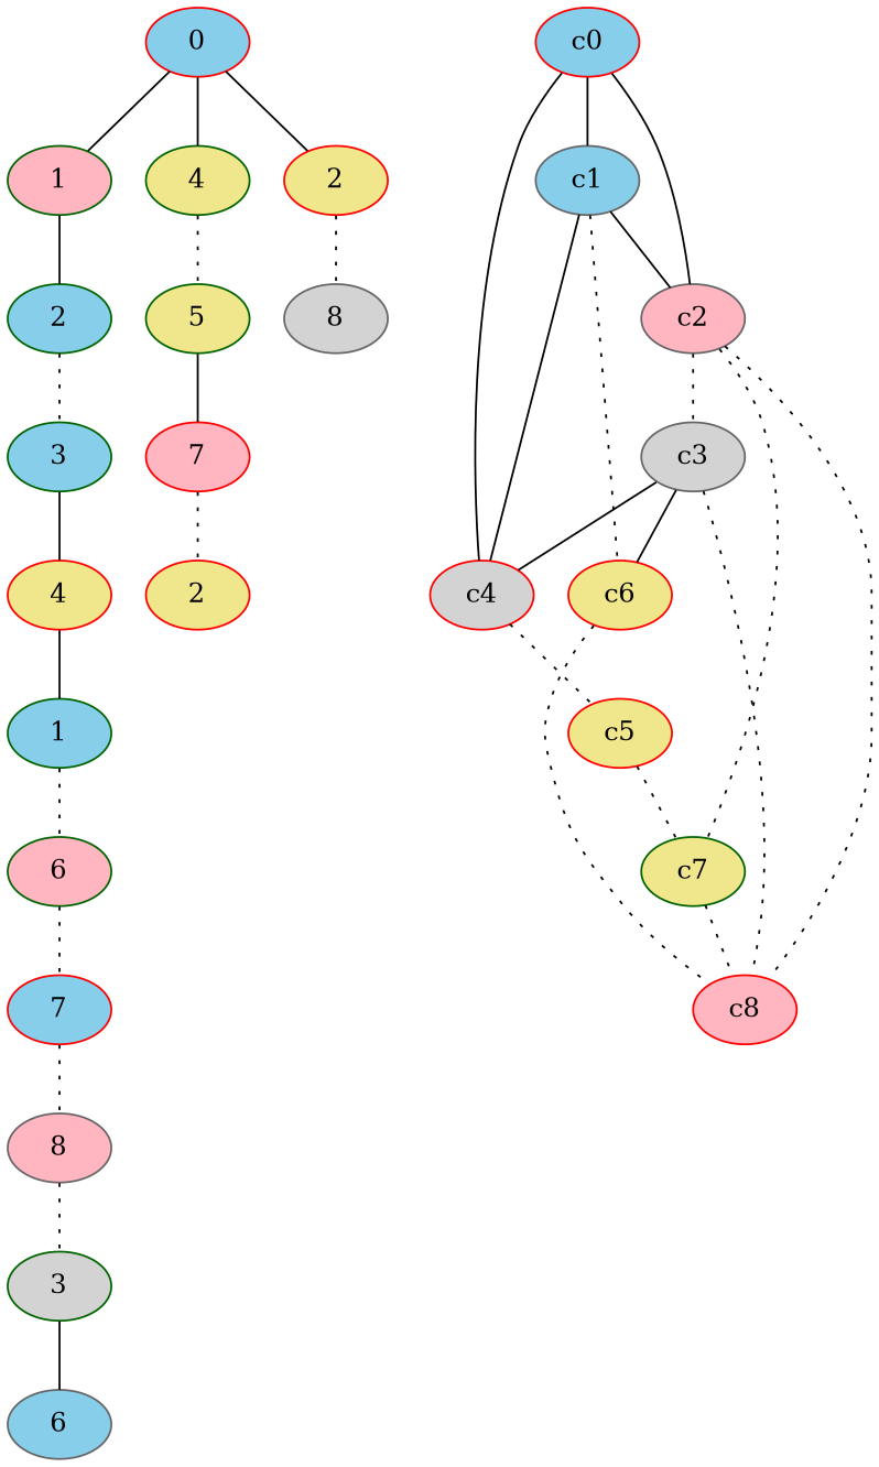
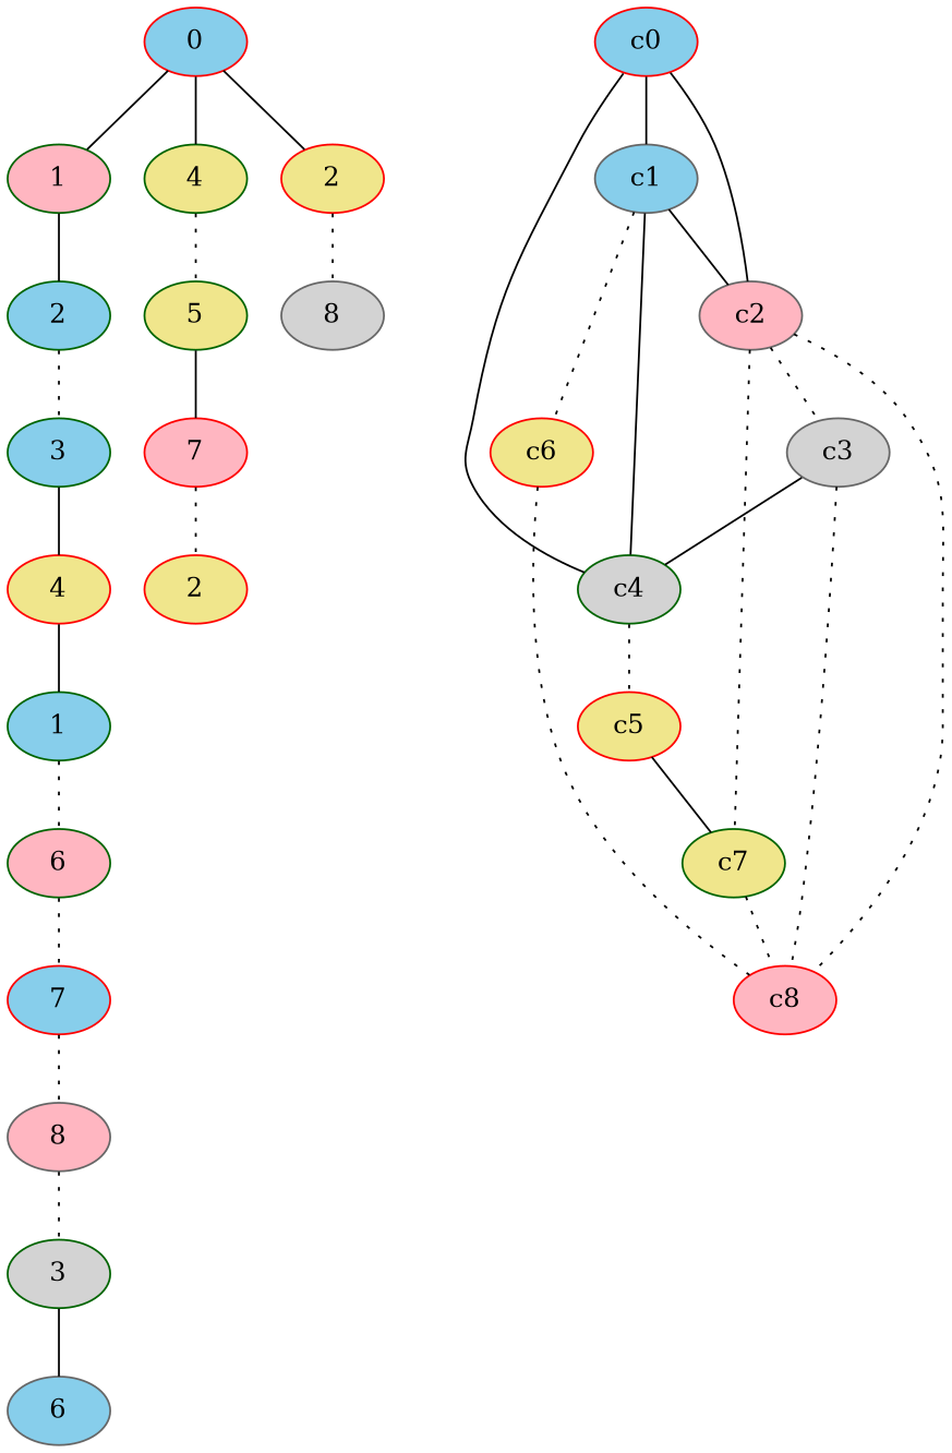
  graph {
    node [color=red fillcolor=skyblue style=filled]
    n1 [label=0]
    n2 [color=darkgreen fillcolor=lightpink label=1]
    n3 [color=darkgreen fillcolor=khaki label=4]
    n4 [fillcolor=khaki label=2]
    n5 [color=darkgreen label=2]
    n6 [color=darkgreen fillcolor=khaki label=5]
    n7 [color=gray40 fillcolor=lightgrey label=8]
    n8 [color=darkgreen label=3]
    n9 [fillcolor=khaki label=4]
    n10 [color=darkgreen label=1]
    n11 [color=darkgreen fillcolor=lightpink label=6]
    n12 [label=7]
    n13 [color=gray40 fillcolor=lightpink label=8]
    n14 [color=darkgreen fillcolor=lightgrey label=3]
    n15 [color=gray40 label=6]
    n16 [fillcolor=lightpink label=7]
    n17 [fillcolor=khaki label=2]
    c1 [color=gray40]
    c0
    c2 [color=gray40 fillcolor=lightpink]
-   c4 [fillcolor=lightgrey]
+   c4 [color=darkgreen fillcolor=lightgrey]
    c6 [fillcolor=khaki]
    c3 [color=gray40 fillcolor=lightgrey]
    c7 [color=darkgreen fillcolor=khaki]
    c8 [fillcolor=lightpink]
    c5 [fillcolor=khaki]
    n1 -- n2
    n1 -- n3
    n1 -- n4
    n2 -- n5
    n3 -- n6 [style=dotted]
    n4 -- n7 [style=dotted]
    n5 -- n8 [style=dotted]
    n6 -- n16
    n8 -- n9
    n9 -- n10
    n10 -- n11 [style=dotted]
    n11 -- n12 [style=dotted]
    n12 -- n13 [style=dotted]
    n13 -- n14 [style=dotted]
    n14 -- n15
    n16 -- n17 [style=dotted]
    c1 -- c2
    c1 -- c4
    c1 -- c6 [style=dotted]
    c0 -- c1
    c0 -- c2
    c0 -- c4
    c2 -- c3 [style=dotted]
    c2 -- c7 [style=dotted]
    c2 -- c8 [style=dotted]
    c4 -- c5 [style=dotted]
    c6 -- c8 [style=dotted]
    c3 -- c4
-   c3 -- c6
    c3 -- c8 [style=dotted]
    c7 -- c8 [style=dotted]
-   c5 -- c7 [style=dotted]
+   c5 -- c7
  }
